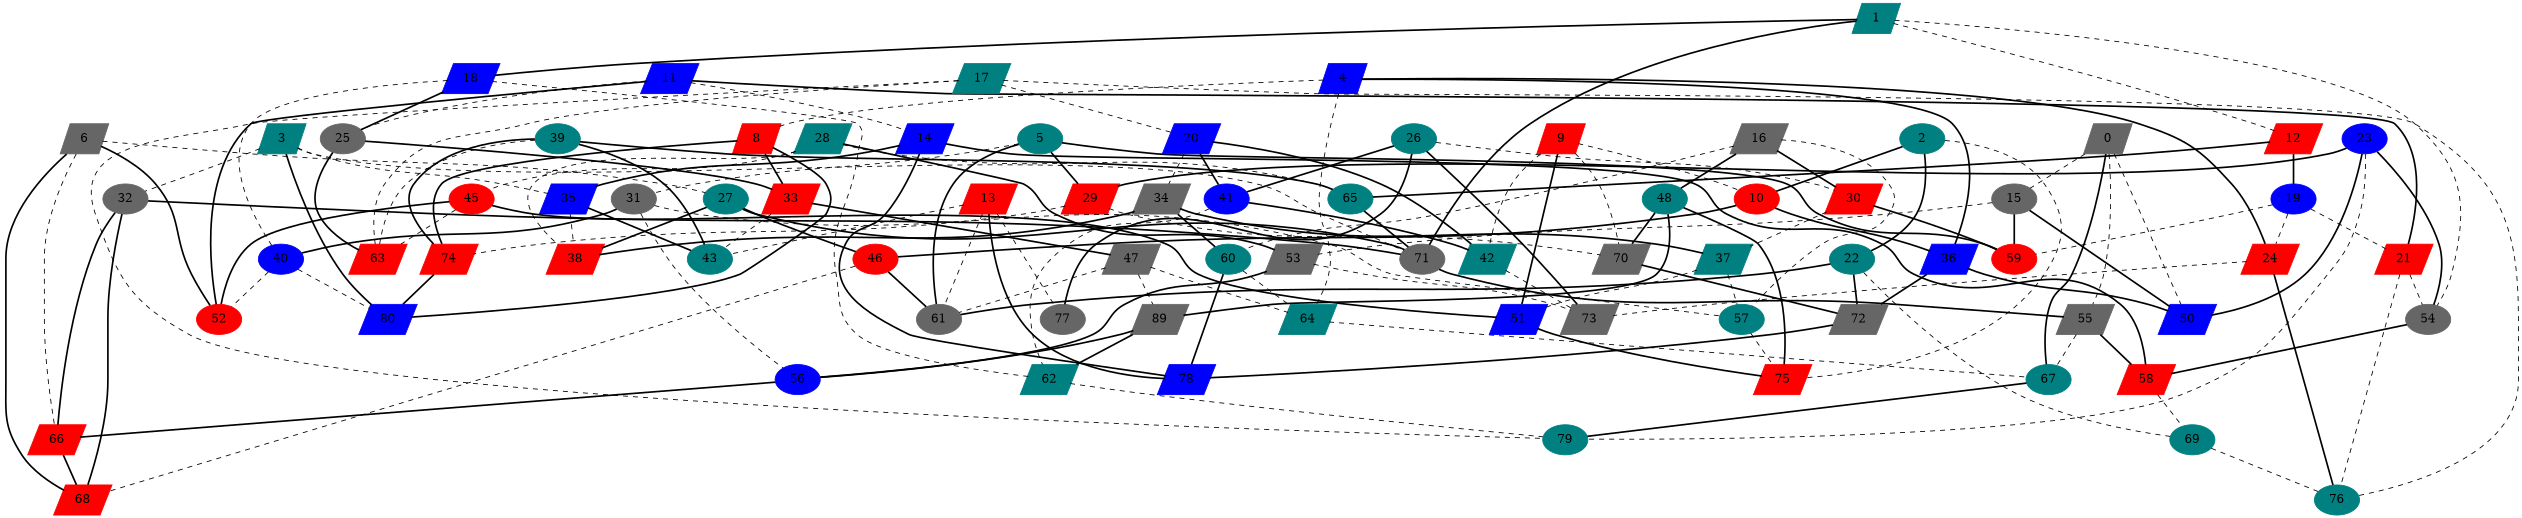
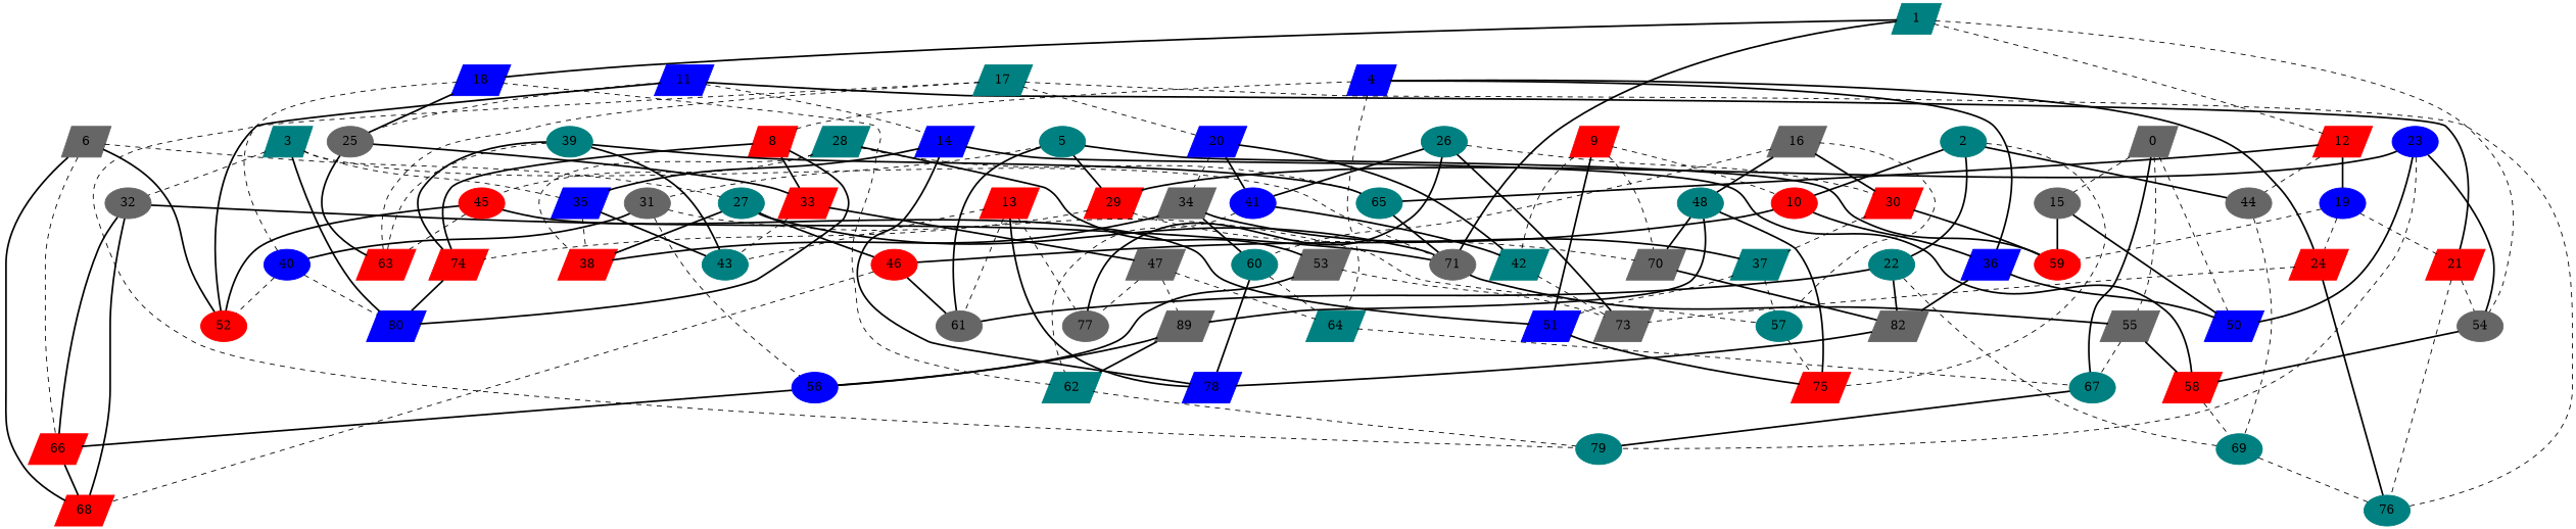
  graph {
    node [color=teal shape=parallelogram style=filled]
    edge [style=bold]
    12 [color=red]
    1
    18 [color=blue]
    54 [color=gray40 shape=ellipse]
    71 [color=gray40 shape=ellipse]
+   44 [color=gray40 shape=ellipse]
    19 [color=blue shape=ellipse]
    65 [shape=ellipse]
    25 [color=gray40 shape=ellipse]
    40 [color=blue shape=ellipse]
    62
    58 [color=red]
    55 [color=gray40]
    2 [shape=ellipse]
    10 [color=red shape=ellipse]
    22 [shape=ellipse]
    75 [color=red]
    36 [color=blue]
    46 [color=red shape=ellipse]
    61 [color=gray40 shape=ellipse]
    69 [shape=ellipse]
-   72 [color=gray40]
+   72 [color=gray40 label=82]
    3
    32 [color=gray40 shape=ellipse]
    35 [color=blue]
    80 [color=blue]
    66 [color=red]
    68 [color=red]
    43 [shape=ellipse]
    38 [color=red]
    4 [color=blue]
    8 [color=red]
    24 [color=red]
    64
    33 [color=red]
    74 [color=red]
    76 [shape=ellipse]
    73 [color=gray40]
    50 [color=blue]
    67 [shape=ellipse]
    5 [shape=ellipse]
    29 [color=red]
    31 [color=gray40 shape=ellipse]
    59 [color=red shape=ellipse]
    70 [color=gray40]
    57 [shape=ellipse]
    56 [color=blue shape=ellipse]
    6 [color=gray40]
    27 [shape=ellipse]
    52 [color=red shape=ellipse]
    n51 [color=gray40 label=0]
    15 [color=gray40 shape=ellipse]
    53 [color=gray40]
    79 [shape=ellipse]
    47 [color=gray40]
    9 [color=red]
    42
    51 [color=blue]
    11 [color=blue]
    14 [color=blue]
    21 [color=red]
    78 [color=blue]
    63 [color=red]
    13 [color=red]
    77 [color=gray40 shape=ellipse]
    16 [color=gray40]
    30 [color=red]
    48 [shape=ellipse]
    60 [shape=ellipse]
    37
    n71 [color=gray40 label=89]
    20 [color=blue]
    17
    34 [color=gray40]
    41 [color=blue shape=ellipse]
    23 [color=blue shape=ellipse]
    26 [shape=ellipse]
    28
    45 [color=red shape=ellipse]
    39 [shape=ellipse]
+   12 -- 44 [style=dashed]
    12 -- 19
    12 -- 65
    1 -- 12 [style=dashed]
    1 -- 18
    1 -- 54 [style=dashed]
    1 -- 71
    18 -- 25
    18 -- 40 [style=dashed]
    18 -- 62 [style=dashed]
    54 -- 58
    71 -- 55
+   44 -- 69 [style=dashed]
    19 -- 24 [style=dashed]
    19 -- 59 [style=dashed]
    19 -- 21 [style=dashed]
    65 -- 71
    25 -- 33
    25 -- 63
    40 -- 80 [style=dashed]
    40 -- 52 [style=dashed]
    62 -- 79 [style=dashed]
    58 -- 69 [style=dashed]
    55 -- 58
    55 -- 67 [style=dashed]
+   2 -- 44
    2 -- 10
    2 -- 22
    2 -- 75 [style=dashed]
    10 -- 36
    10 -- 46
    22 -- 61
    22 -- 69 [style=dashed]
    22 -- 72
    36 -- 72
    36 -- 50
    46 -- 61
    46 -- 68 [style=dashed]
    69 -- 76 [style=dashed]
    72 -- 78
    3 -- 71 [style=dashed]
    3 -- 32 [style=dashed]
    3 -- 35 [style=dashed]
    3 -- 80
    32 -- 71
    32 -- 66
    32 -- 68
    35 -- 43
    35 -- 38 [style=dashed]
    66 -- 68
    4 -- 36
    4 -- 8 [style=dashed]
    4 -- 24
    4 -- 64 [style=dashed]
    8 -- 80
    8 -- 33
    8 -- 74
    24 -- 76
    24 -- 73 [style=dashed]
    64 -- 67 [style=dashed]
    33 -- 43 [style=dashed]
    33 -- 47
    74 -- 80
    67 -- 79
    5 -- 61
    5 -- 29
    5 -- 31 [style=dashed]
    5 -- 59
    29 -- 74 [style=dashed]
    29 -- 70 [style=dashed]
    31 -- 40
    31 -- 57 [style=dashed]
    31 -- 56 [style=dashed]
    70 -- 72
    57 -- 75 [style=dashed]
    56 -- 66
    6 -- 66 [style=dashed]
    6 -- 68
    6 -- 27 [style=dashed]
    6 -- 52
    27 -- 71
    27 -- 46
    27 -- 38
    n51 -- 55 [style=dashed]
    n51 -- 50 [style=dashed]
    n51 -- 67
    n51 -- 15 [style=dashed]
    15 -- 50
    15 -- 59
-   15 -- 53 [style=dashed]
    53 -- 73 [style=dashed]
    53 -- 56
    47 -- 64 [style=dashed]
-   47 -- 61 [style=dashed]
+   47 -- 77 [style=dashed]
    47 -- n71 [style=dashed]
    9 -- 10 [style=dashed]
    9 -- 70 [style=dashed]
    9 -- 42 [style=dashed]
    9 -- 51
    42 -- 73 [style=dashed]
    51 -- 75
    11 -- 25 [style=dashed]
    11 -- 52
    11 -- 14 [style=dashed]
    11 -- 21
    14 -- 58
    14 -- 35
    14 -- 78
    21 -- 54 [style=dashed]
    21 -- 76 [style=dashed]
    13 -- 61 [style=dashed]
    13 -- 43 [style=dashed]
    13 -- 78
    13 -- 77 [style=dashed]
    16 -- 57 [style=dashed]
    16 -- 30
    16 -- 48
    16 -- 60 [style=dashed]
    30 -- 59
    30 -- 37 [style=dashed]
    48 -- 75
    48 -- 70
    48 -- n71
    60 -- 64 [style=dashed]
    60 -- 78
    37 -- 57 [style=dashed]
    37 -- 51 [style=dashed]
    n71 -- 62
    n71 -- 56
    20 -- 42
    20 -- 34 [style=dashed]
    20 -- 41
    17 -- 76 [style=dashed]
    17 -- 79 [style=dashed]
    17 -- 63 [style=dashed]
    17 -- 20 [style=dashed]
    34 -- 38
    34 -- 60
    34 -- 37
    41 -- 62 [style=dashed]
    41 -- 42
    23 -- 54
    23 -- 50
    23 -- 29
    23 -- 79 [style=dashed]
    26 -- 73
    26 -- 77
    26 -- 30 [style=dashed]
    26 -- 41
    28 -- 65 [style=dashed]
    28 -- 38 [style=dashed]
    28 -- 53
    28 -- 45 [style=dashed]
    45 -- 52
    45 -- 51
    45 -- 63 [style=dashed]
    39 -- 65
    39 -- 43
    39 -- 74
    39 -- 63 [style=dashed]
  }
